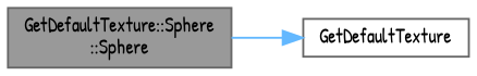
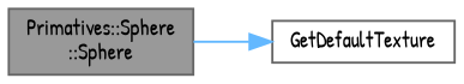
  digraph {
    rankdir=LR
    fontname="Patrick Hand"
    node [fontname="Patrick Hand" fontsize=10 shape=box style=filled]
-   n1 [color=gray40 fillcolor=grey60 fontcolor=black height=0.2 label="GetDefaultTexture::Sphere\l::Sphere" width=0.4]
+   n1 [color=gray40 fillcolor=grey60 fontcolor=black height=0.2 label="Primatives::Sphere\l::Sphere" width=0.4]
    n2 [color=grey40 fillcolor=white height=0.2 label=GetDefaultTexture width=0.4]
    n1 -> n2 [color=steelblue1 fontname="Patrick Hand" fontsize=10 labelfontname=Helvetica labelfontsize=10 style=solid]
  }
